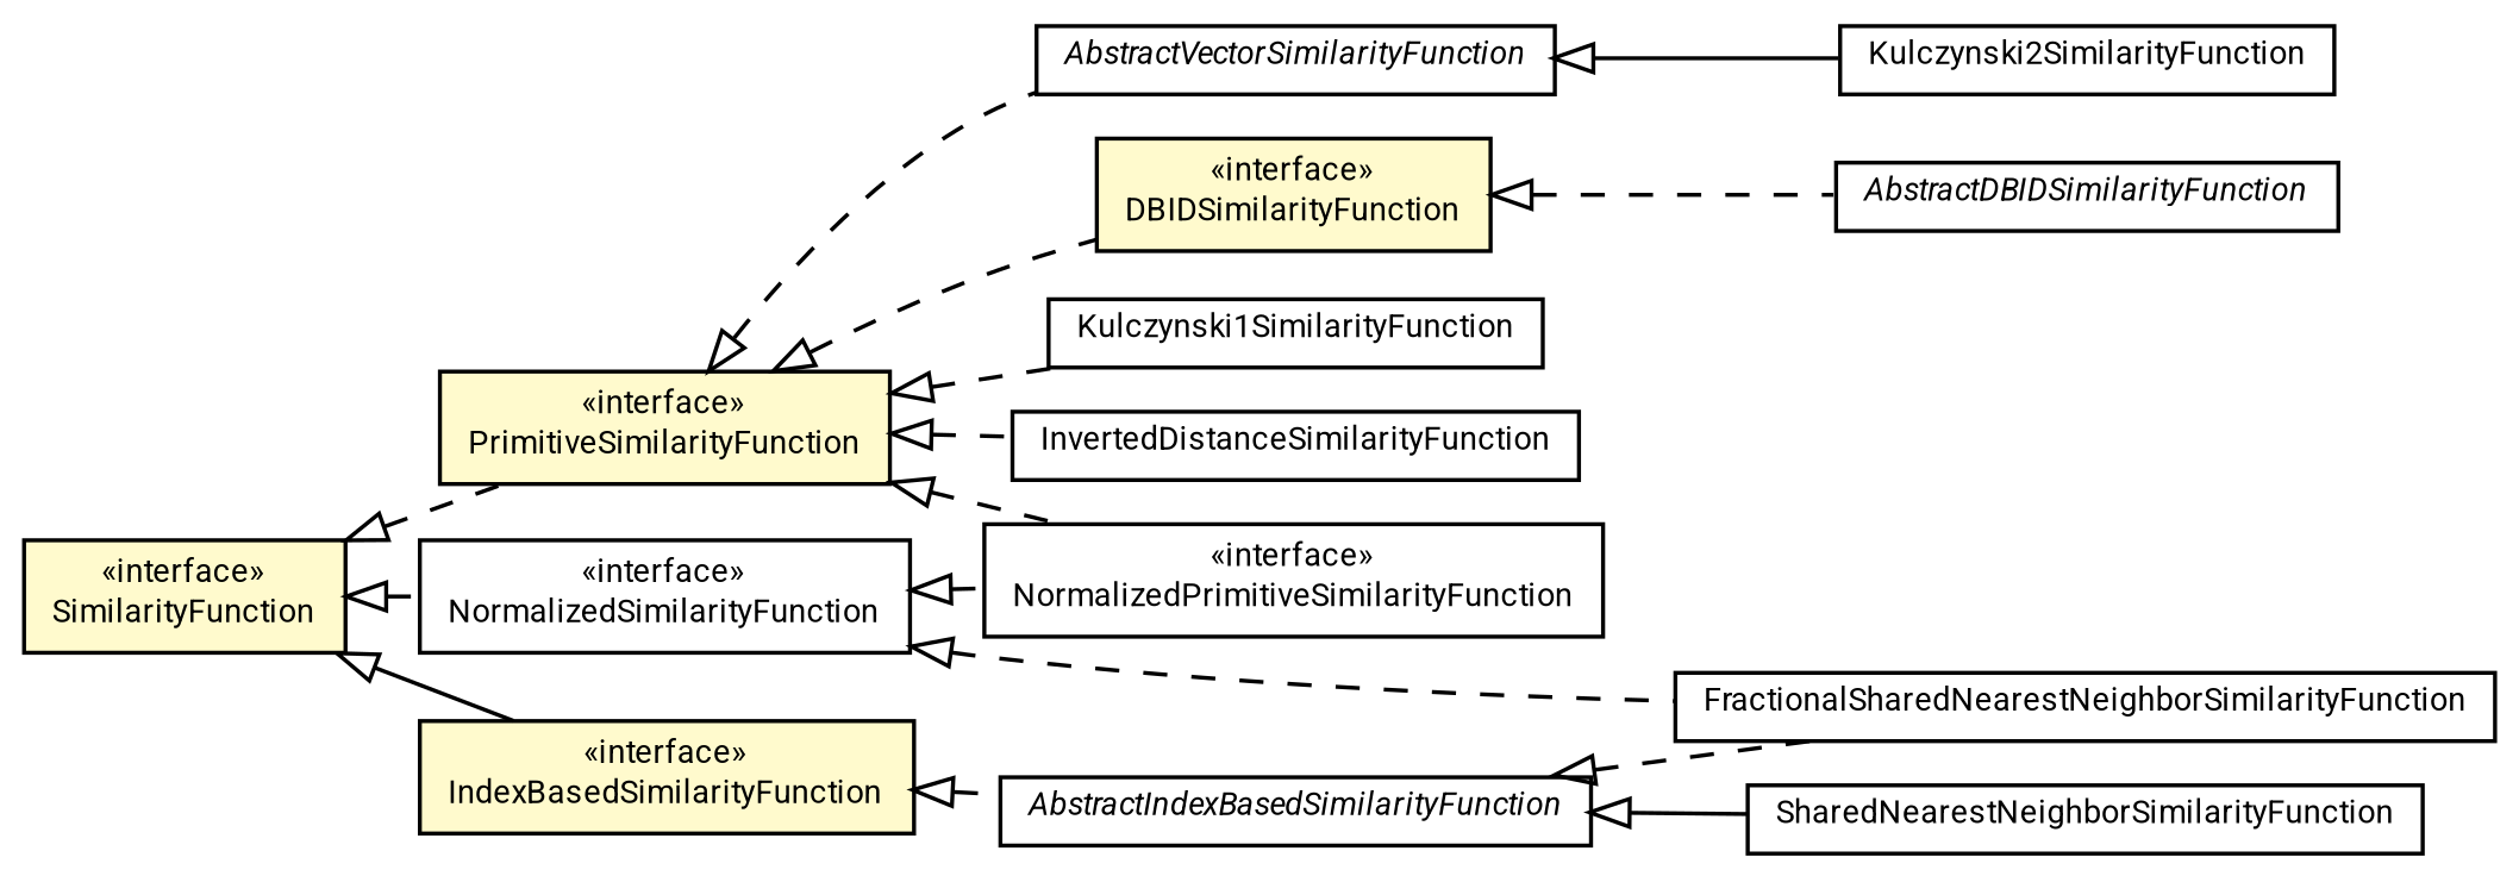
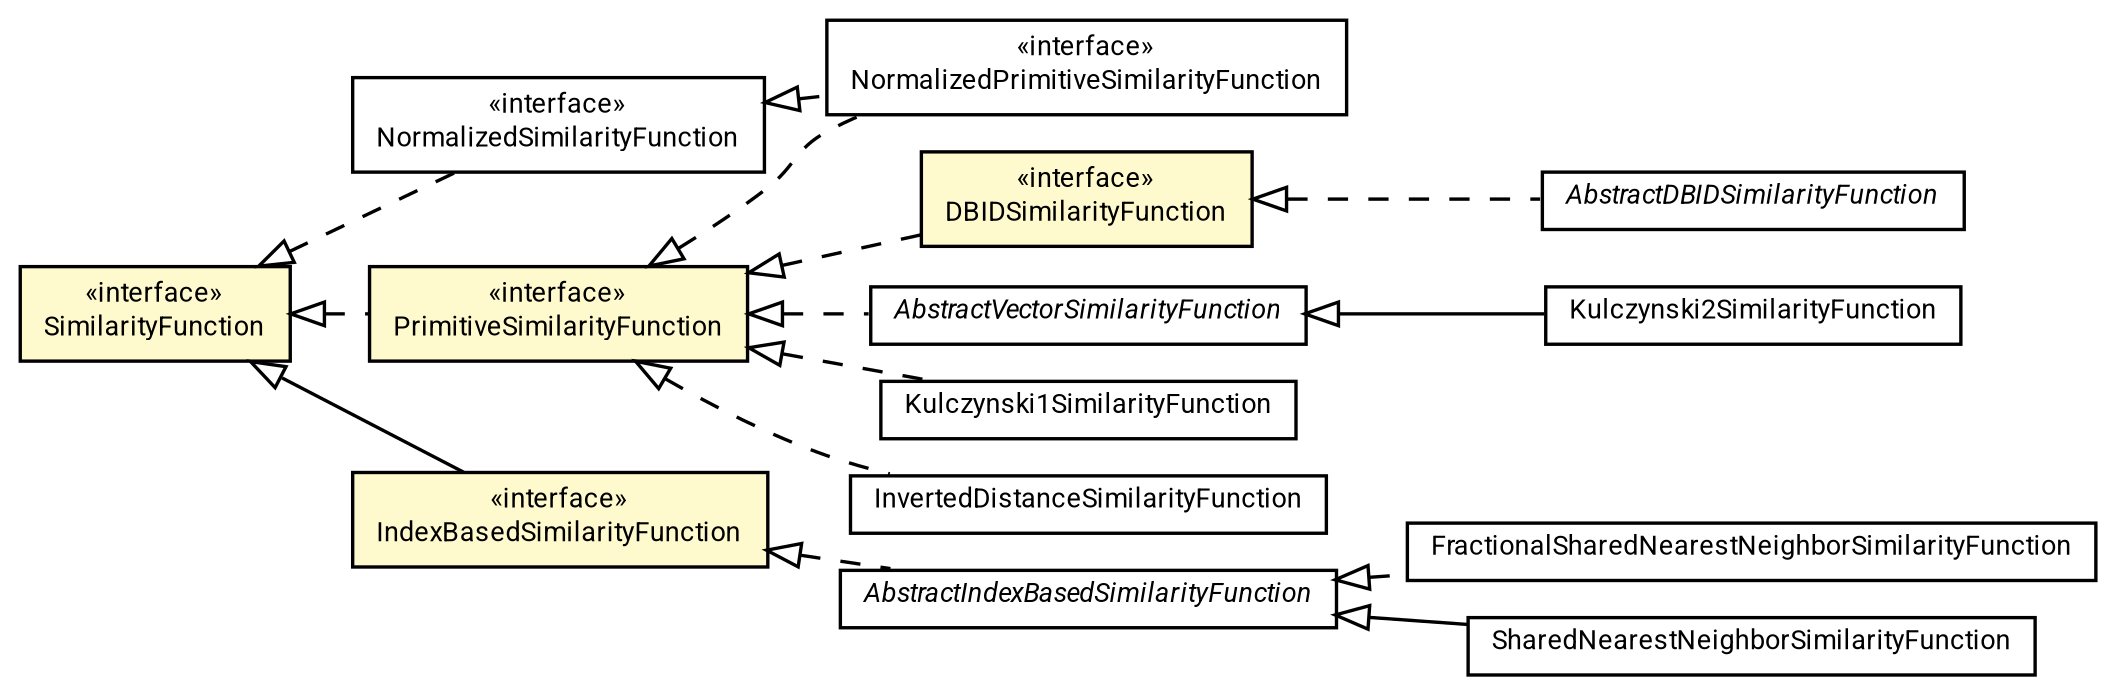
  digraph {
    nodesep=0.15
    rankdir=LR
    ranksep=0.25
    node [fontcolor=black fontname=Roboto fontsize=8 margin=0 shape=plaintext]
    edge [arrowtail=empty color=black dir=back fontname=Roboto fontsize=7 labelfontname=Roboto labelfontsize=7 style=dashed weight=9]
    n1 [height=0 label=<<table title="de.lmu.ifi.dbs.elki.distance.similarityfunction.SimilarityFunction" border="0" cellborder="1" cellspacing="0" cellpadding="2" bgcolor="LemonChiffon" href="SimilarityFunction.html" target="_parent"> 		<tr><td><table border="0" cellspacing="0" cellpadding="1"> 		<tr><td align="center" balign="center"> &#171;interface&#187; </td></tr> 		<tr><td align="center" balign="center"> <font face="Roboto">SimilarityFunction</font> </td></tr> 		</table></td></tr> 		</table>> width=0]
    n2 [height=0 label=<<table title="de.lmu.ifi.dbs.elki.distance.similarityfunction.NormalizedSimilarityFunction" border="0" cellborder="1" cellspacing="0" cellpadding="2" href="NormalizedSimilarityFunction.html" target="_parent"> 		<tr><td><table border="0" cellspacing="0" cellpadding="1"> 		<tr><td align="center" balign="center"> &#171;interface&#187; </td></tr> 		<tr><td align="center" balign="center"> <font face="Roboto">NormalizedSimilarityFunction</font> </td></tr> 		</table></td></tr> 		</table>> width=0]
    n3 [height=0 label=<<table title="de.lmu.ifi.dbs.elki.distance.similarityfunction.PrimitiveSimilarityFunction" border="0" cellborder="1" cellspacing="0" cellpadding="2" bgcolor="LemonChiffon" href="PrimitiveSimilarityFunction.html" target="_parent"> 		<tr><td><table border="0" cellspacing="0" cellpadding="1"> 		<tr><td align="center" balign="center"> &#171;interface&#187; </td></tr> 		<tr><td align="center" balign="center"> <font face="Roboto">PrimitiveSimilarityFunction</font> </td></tr> 		</table></td></tr> 		</table>> width=0]
    n4 [height=0 label=<<table title="de.lmu.ifi.dbs.elki.distance.similarityfunction.IndexBasedSimilarityFunction" border="0" cellborder="1" cellspacing="0" cellpadding="2" bgcolor="LemonChiffon" href="IndexBasedSimilarityFunction.html" target="_parent"> 		<tr><td><table border="0" cellspacing="0" cellpadding="1"> 		<tr><td align="center" balign="center"> &#171;interface&#187; </td></tr> 		<tr><td align="center" balign="center"> <font face="Roboto">IndexBasedSimilarityFunction</font> </td></tr> 		</table></td></tr> 		</table>> width=0]
    n5 [height=0 label=<<table title="de.lmu.ifi.dbs.elki.distance.similarityfunction.NormalizedPrimitiveSimilarityFunction" border="0" cellborder="1" cellspacing="0" cellpadding="2" href="NormalizedPrimitiveSimilarityFunction.html" target="_parent"> 		<tr><td><table border="0" cellspacing="0" cellpadding="1"> 		<tr><td align="center" balign="center"> &#171;interface&#187; </td></tr> 		<tr><td align="center" balign="center"> <font face="Roboto">NormalizedPrimitiveSimilarityFunction</font> </td></tr> 		</table></td></tr> 		</table>> width=0]
    n6 [height=0 label=<<table title="de.lmu.ifi.dbs.elki.distance.similarityfunction.FractionalSharedNearestNeighborSimilarityFunction" border="0" cellborder="1" cellspacing="0" cellpadding="2" href="FractionalSharedNearestNeighborSimilarityFunction.html" target="_parent"> 		<tr><td><table border="0" cellspacing="0" cellpadding="1"> 		<tr><td align="center" balign="center"> <font face="Roboto">FractionalSharedNearestNeighborSimilarityFunction</font> </td></tr> 		</table></td></tr> 		</table>> width=0]
    n7 [height=0 label=<<table title="de.lmu.ifi.dbs.elki.distance.similarityfunction.DBIDSimilarityFunction" border="0" cellborder="1" cellspacing="0" cellpadding="2" bgcolor="LemonChiffon" href="DBIDSimilarityFunction.html" target="_parent"> 		<tr><td><table border="0" cellspacing="0" cellpadding="1"> 		<tr><td align="center" balign="center"> &#171;interface&#187; </td></tr> 		<tr><td align="center" balign="center"> <font face="Roboto">DBIDSimilarityFunction</font> </td></tr> 		</table></td></tr> 		</table>> width=0]
    n8 [height=0 label=<<table title="de.lmu.ifi.dbs.elki.distance.similarityfunction.AbstractVectorSimilarityFunction" border="0" cellborder="1" cellspacing="0" cellpadding="2" href="AbstractVectorSimilarityFunction.html" target="_parent"> 		<tr><td><table border="0" cellspacing="0" cellpadding="1"> 		<tr><td align="center" balign="center"> <font face="Roboto"><i>AbstractVectorSimilarityFunction</i></font> </td></tr> 		</table></td></tr> 		</table>> width=0]
    n9 [height=0 label=<<table title="de.lmu.ifi.dbs.elki.distance.similarityfunction.Kulczynski1SimilarityFunction" border="0" cellborder="1" cellspacing="0" cellpadding="2" href="Kulczynski1SimilarityFunction.html" target="_parent"> 		<tr><td><table border="0" cellspacing="0" cellpadding="1"> 		<tr><td align="center" balign="center"> <font face="Roboto">Kulczynski1SimilarityFunction</font> </td></tr> 		</table></td></tr> 		</table>> width=0]
    n10 [height=0 label=<<table title="de.lmu.ifi.dbs.elki.distance.similarityfunction.InvertedDistanceSimilarityFunction" border="0" cellborder="1" cellspacing="0" cellpadding="2" href="InvertedDistanceSimilarityFunction.html" target="_parent"> 		<tr><td><table border="0" cellspacing="0" cellpadding="1"> 		<tr><td align="center" balign="center"> <font face="Roboto">InvertedDistanceSimilarityFunction</font> </td></tr> 		</table></td></tr> 		</table>> width=0]
    n11 [height=0 label=<<table title="de.lmu.ifi.dbs.elki.distance.similarityfunction.AbstractIndexBasedSimilarityFunction" border="0" cellborder="1" cellspacing="0" cellpadding="2" href="AbstractIndexBasedSimilarityFunction.html" target="_parent"> 		<tr><td><table border="0" cellspacing="0" cellpadding="1"> 		<tr><td align="center" balign="center"> <font face="Roboto"><i>AbstractIndexBasedSimilarityFunction</i></font> </td></tr> 		</table></td></tr> 		</table>> width=0]
    n12 [height=0 label=<<table title="de.lmu.ifi.dbs.elki.distance.similarityfunction.AbstractDBIDSimilarityFunction" border="0" cellborder="1" cellspacing="0" cellpadding="2" href="AbstractDBIDSimilarityFunction.html" target="_parent"> 		<tr><td><table border="0" cellspacing="0" cellpadding="1"> 		<tr><td align="center" balign="center"> <font face="Roboto"><i>AbstractDBIDSimilarityFunction</i></font> </td></tr> 		</table></td></tr> 		</table>> width=0]
    n13 [height=0 label=<<table title="de.lmu.ifi.dbs.elki.distance.similarityfunction.Kulczynski2SimilarityFunction" border="0" cellborder="1" cellspacing="0" cellpadding="2" href="Kulczynski2SimilarityFunction.html" target="_parent"> 		<tr><td><table border="0" cellspacing="0" cellpadding="1"> 		<tr><td align="center" balign="center"> <font face="Roboto">Kulczynski2SimilarityFunction</font> </td></tr> 		</table></td></tr> 		</table>> width=0]
    n14 [height=0 label=<<table title="de.lmu.ifi.dbs.elki.distance.similarityfunction.SharedNearestNeighborSimilarityFunction" border="0" cellborder="1" cellspacing="0" cellpadding="2" href="SharedNearestNeighborSimilarityFunction.html" target="_parent"> 		<tr><td><table border="0" cellspacing="0" cellpadding="1"> 		<tr><td align="center" balign="center"> <font face="Roboto">SharedNearestNeighborSimilarityFunction</font> </td></tr> 		</table></td></tr> 		</table>> width=0]
    n1 -> n2
    n1 -> n3
    n1 -> n4 [style=solid]
    n2 -> n5
-   n2 -> n6
    n3 -> n5
    n3 -> n7
    n3 -> n8
    n3 -> n9
    n3 -> n10
    n4 -> n11
    n7 -> n12
    n8 -> n13 [weight=10 style=""]
    n11 -> n6 [weight=10]
    n11 -> n14 [weight=10 style=""]
  }
